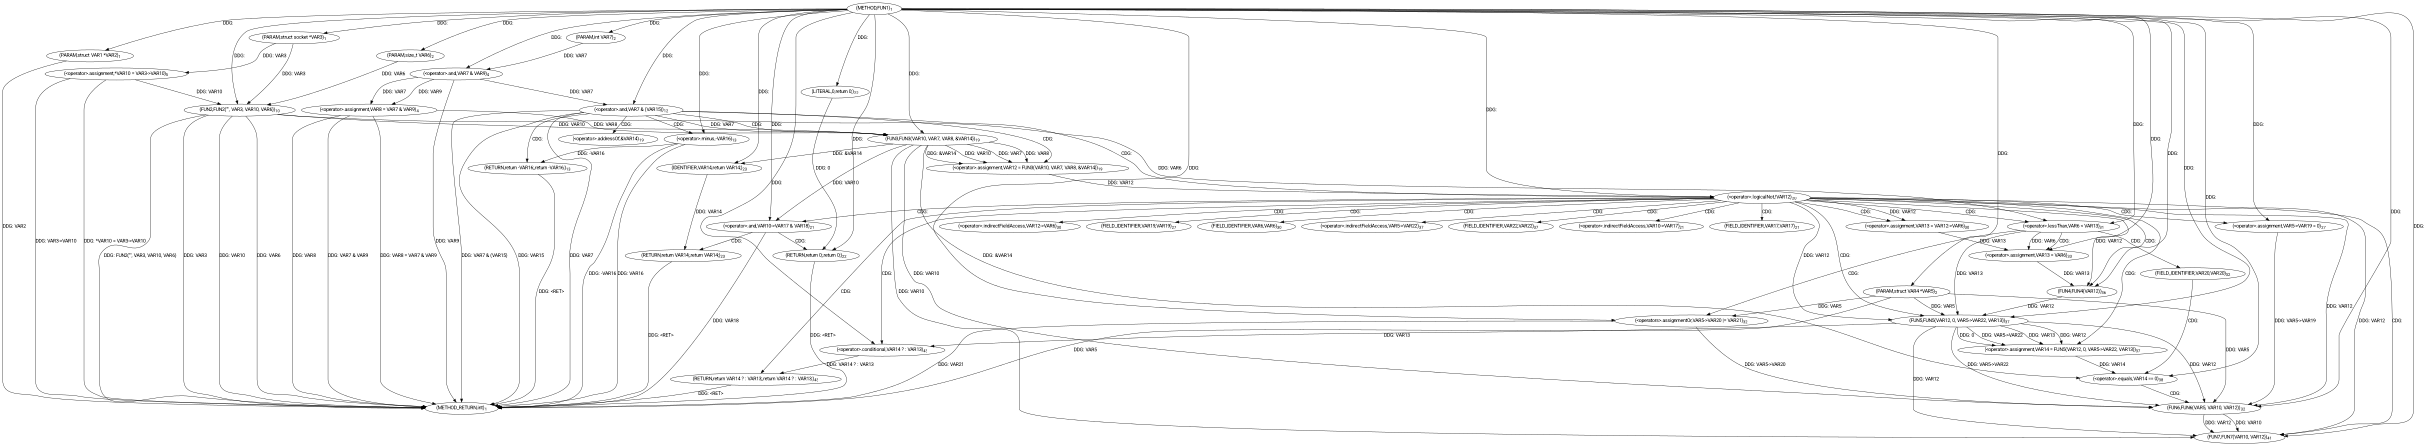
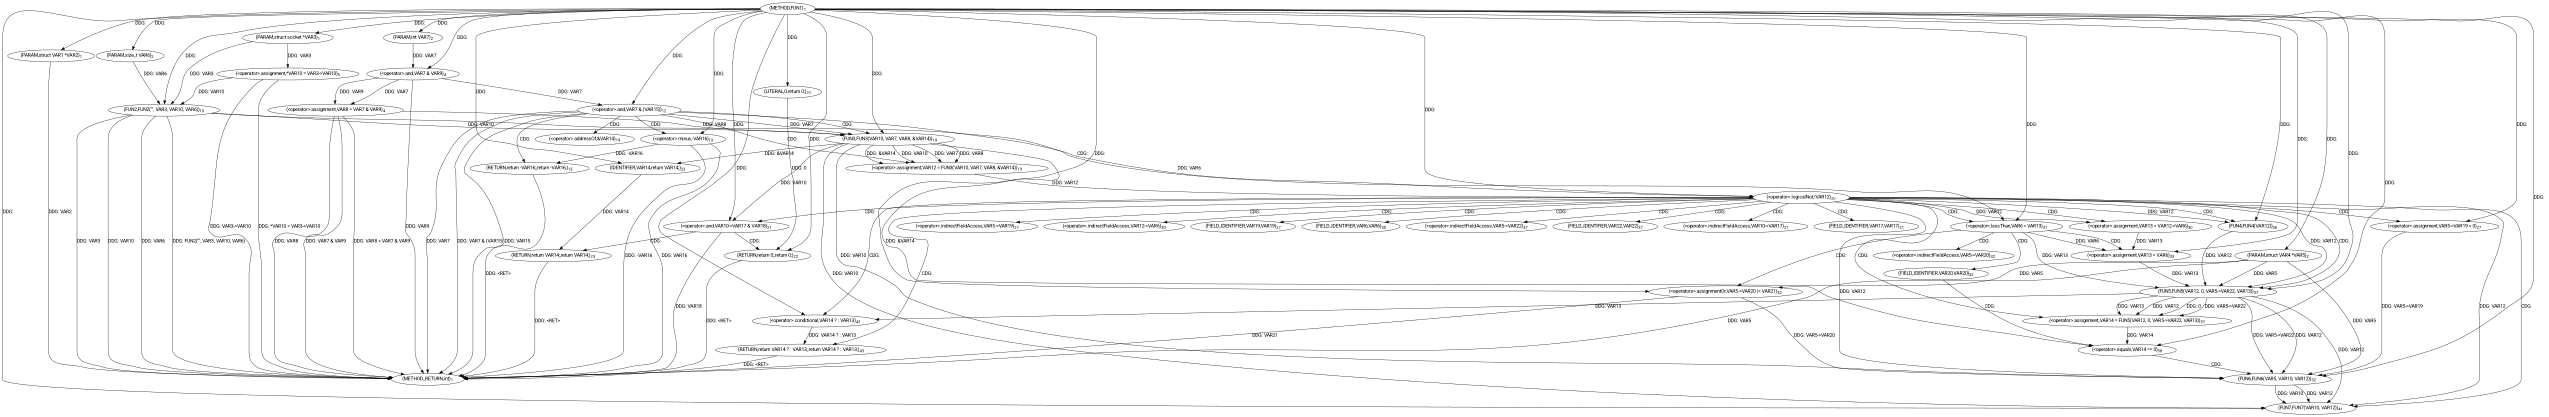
  digraph {
    fontname=Roboto
    node [fontname=Roboto]
    edge [fontname=Roboto]
    n1 [label=<(METHOD,FUN1)<SUB>1</SUB>>]
    n2 [label=<(PARAM,struct VAR1 *VAR2)<SUB>1</SUB>>]
    n3 [label=<(PARAM,struct socket *VAR3)<SUB>1</SUB>>]
    n4 [label=<(PARAM,struct VAR4 *VAR5)<SUB>2</SUB>>]
    n5 [label=<(PARAM,size_t VAR6)<SUB>2</SUB>>]
    n6 [label=<(PARAM,int VAR7)<SUB>2</SUB>>]
    n7 [label=<(FUN2,FUN2(&quot;&quot;, VAR3, VAR10, VAR6))<SUB>10</SUB>>]
    n8 [label=<(&lt;operator&gt;.assignment,VAR5-&gt;VAR19 = 0)<SUB>27</SUB>>]
    n9 [label=<(FUN4,FUN4(VAR12))<SUB>36</SUB>>]
    n10 [label=<(FUN7,FUN7(VAR10, VAR12))<SUB>41</SUB>>]
    n11 [label=<(&lt;operator&gt;.and,VAR7 &amp; (VAR15))<SUB>12</SUB>>]
    n12 [label=<(&lt;operator&gt;.logicalNot,!VAR12)<SUB>20</SUB>>]
    n13 [label=<(&lt;operator&gt;.lessThan,VAR6 &lt; VAR13)<SUB>31</SUB>>]
    n14 [label=<(&lt;operator&gt;.equals,VAR14 == 0)<SUB>38</SUB>>]
    n15 [label=<(&lt;operator&gt;.conditional,VAR14 ? : VAR13)<SUB>43</SUB>>]
    n16 [label=<(&lt;operator&gt;.and,VAR7 &amp; VAR9)<SUB>4</SUB>>]
    n17 [label=<(FUN3,FUN3(VAR10, VAR7, VAR8, &amp;VAR14))<SUB>19</SUB>>]
    n18 [label=<(&lt;operators&gt;.assignmentOr,VAR5-&gt;VAR20 |= VAR21)<SUB>32</SUB>>]
    n19 [label=<(&lt;operator&gt;.assignment,VAR13 = VAR6)<SUB>33</SUB>>]
    n20 [label=<(FUN5,FUN5(VAR12, 0, VAR5-&gt;VAR22, VAR13))<SUB>37</SUB>>]
    n21 [label=<(FUN6,FUN6(VAR5, VAR10, VAR12))<SUB>32</SUB>>]
    n22 [label=<(&lt;operator&gt;.minus,-VAR16)<SUB>13</SUB>>]
    n23 [label=<(&lt;operator&gt;.and,VAR10-&gt;VAR17 &amp; VAR18)<SUB>21</SUB>>]
    n24 [label=<(IDENTIFIER,VAR14,return VAR14;)<SUB>23</SUB>>]
    n25 [label=<(RETURN,return 0;,return 0;)<SUB>22</SUB>>]
    n26 [label=<(LITERAL,0,return 0;)<SUB>22</SUB>>]
    n27 [label=<(METHOD_RETURN,int)<SUB>1</SUB>>]
    n28 [label=<(&lt;operator&gt;.assignment,*VAR10 = VAR3-&gt;VAR10)<SUB>5</SUB>>]
    n29 [label=<(&lt;operator&gt;.assignment,VAR12 = FUN3(VAR10, VAR7, VAR8, &amp;VAR14))<SUB>19</SUB>>]
    n30 [label=<(RETURN,return -VAR16;,return -VAR16;)<SUB>13</SUB>>]
    n31 [label=<(&lt;operator&gt;.addressOf,&amp;VAR14)<SUB>19</SUB>>]
    n32 [label=<(&lt;operator&gt;.assignment,VAR13 = VAR12-&gt;VAR6)<SUB>30</SUB>>]
    n33 [label=<(&lt;operator&gt;.assignment,VAR14 = FUN5(VAR12, 0, VAR5-&gt;VAR22, VAR13))<SUB>37</SUB>>]
    n34 [label=<(RETURN,return VAR14 ? : VAR13;,return VAR14 ? : VAR13;)<SUB>43</SUB>>]
+   n35 [label=<(&lt;operator&gt;.indirectFieldAccess,VAR5-&gt;VAR19)<SUB>27</SUB>>]
    n36 [label=<(&lt;operator&gt;.indirectFieldAccess,VAR12-&gt;VAR6)<SUB>30</SUB>>]
    n37 [label=<(FIELD_IDENTIFIER,VAR19,VAR19)<SUB>27</SUB>>]
    n38 [label=<(FIELD_IDENTIFIER,VAR6,VAR6)<SUB>30</SUB>>]
    n39 [label=<(&lt;operator&gt;.indirectFieldAccess,VAR5-&gt;VAR22)<SUB>37</SUB>>]
    n40 [label=<(FIELD_IDENTIFIER,VAR22,VAR22)<SUB>37</SUB>>]
    n41 [label=<(&lt;operator&gt;.indirectFieldAccess,VAR10-&gt;VAR17)<SUB>21</SUB>>]
    n42 [label=<(FIELD_IDENTIFIER,VAR17,VAR17)<SUB>21</SUB>>]
+   n43 [label=<(&lt;operator&gt;.indirectFieldAccess,VAR5-&gt;VAR20)<SUB>32</SUB>>]
    n44 [label=<(FIELD_IDENTIFIER,VAR20,VAR20)<SUB>32</SUB>>]
    n45 [label=<(&lt;operator&gt;.assignment,VAR8 = VAR7 &amp; VAR9)<SUB>4</SUB>>]
    n46 [label=<(RETURN,return VAR14;,return VAR14;)<SUB>23</SUB>>]
    n1 -> n2 [label="DDG: "]
    n1 -> n3 [label="DDG: "]
    n1 -> n4 [label="DDG: "]
    n1 -> n5 [label="DDG: "]
    n1 -> n6 [label="DDG: "]
    n1 -> n7 [label="DDG: "]
    n1 -> n8 [label="DDG: "]
    n1 -> n9 [label="DDG: "]
    n1 -> n10 [label="DDG: "]
    n1 -> n11 [label="DDG: "]
    n1 -> n12 [label="DDG: "]
    n1 -> n13 [label="DDG: "]
    n1 -> n14 [label="DDG: "]
    n1 -> n15 [label="DDG: "]
    n1 -> n16 [label="DDG: "]
    n1 -> n17 [label="DDG: "]
    n1 -> n18 [label="DDG: "]
    n1 -> n19 [label="DDG: "]
    n1 -> n20 [label="DDG: "]
    n1 -> n21 [label="DDG: "]
    n1 -> n22 [label="DDG: "]
    n1 -> n23 [label="DDG: "]
    n1 -> n24 [label="DDG: "]
    n1 -> n25 [label="DDG: "]
    n1 -> n26 [label="DDG: "]
    n2 -> n27 [label="DDG: VAR2"]
    n3 -> n7 [label="DDG: VAR3"]
    n3 -> n28 [label="DDG: VAR3"]
    n4 -> n18 [label="DDG: VAR5"]
    n4 -> n20 [label="DDG: VAR5"]
    n4 -> n21 [label="DDG: VAR5"]
    n4 -> n27 [label="DDG: VAR5"]
    n5 -> n7 [label="DDG: VAR6"]
    n6 -> n16 [label="DDG: VAR7"]
    n7 -> n13 [label="DDG: VAR6"]
    n7 -> n17 [label="DDG: VAR10"]
    n7 -> n27 [label="DDG: VAR3"]
    n7 -> n27 [label="DDG: VAR10"]
    n7 -> n27 [label="DDG: VAR6"]
    n7 -> n27 [label="DDG: FUN2(&quot;&quot;, VAR3, VAR10, VAR6)"]
    n8 -> n21 [label="DDG: VAR5-&gt;VAR19"]
    n9 -> n20 [label="DDG: VAR12"]
    n11 -> n12 [label="CDG: "]
    n11 -> n17 [label="DDG: VAR7"]
    n11 -> n17 [label="CDG: "]
    n11 -> n22 [label="CDG: "]
    n11 -> n27 [label="DDG: VAR7"]
    n11 -> n27 [label="DDG: VAR7 &amp; (VAR15)"]
    n11 -> n27 [label="DDG: VAR15"]
    n11 -> n29 [label="CDG: "]
    n11 -> n30 [label="CDG: "]
    n11 -> n31 [label="CDG: "]
    n12 -> n8 [label="CDG: "]
    n12 -> n9 [label="DDG: VAR12"]
    n12 -> n9 [label="CDG: "]
    n12 -> n10 [label="DDG: VAR12"]
    n12 -> n10 [label="CDG: "]
    n12 -> n13 [label="CDG: "]
    n12 -> n15 [label="CDG: "]
    n12 -> n20 [label="DDG: VAR12"]
    n12 -> n20 [label="CDG: "]
    n12 -> n21 [label="DDG: VAR12"]
    n12 -> n23 [label="CDG: "]
    n12 -> n32 [label="DDG: VAR12"]
    n12 -> n32 [label="CDG: "]
    n12 -> n33 [label="CDG: "]
    n12 -> n34 [label="CDG: "]
+   n12 -> n35 [label="CDG: "]
    n12 -> n36 [label="CDG: "]
    n12 -> n37 [label="CDG: "]
    n12 -> n38 [label="CDG: "]
    n12 -> n39 [label="CDG: "]
    n12 -> n40 [label="CDG: "]
    n12 -> n41 [label="CDG: "]
    n12 -> n42 [label="CDG: "]
    n13 -> n18 [label="CDG: "]
    n13 -> n19 [label="DDG: VAR6"]
    n13 -> n19 [label="CDG: "]
    n13 -> n20 [label="DDG: VAR13"]
+   n13 -> n43 [label="CDG: "]
    n13 -> n44 [label="CDG: "]
    n14 -> n21 [label="CDG: "]
    n15 -> n34 [label="DDG: VAR14 ? : VAR13"]
    n16 -> n11 [label="DDG: VAR7"]
    n16 -> n27 [label="DDG: VAR9"]
    n16 -> n45 [label="DDG: VAR7"]
    n16 -> n45 [label="DDG: VAR9"]
    n17 -> n10 [label="DDG: VAR10"]
    n17 -> n14 [label="DDG: &amp;VAR14"]
    n17 -> n21 [label="DDG: VAR10"]
    n17 -> n23 [label="DDG: VAR10"]
    n17 -> n24 [label="DDG: &amp;VAR14"]
    n17 -> n29 [label="DDG: VAR10"]
    n17 -> n29 [label="DDG: VAR7"]
    n17 -> n29 [label="DDG: VAR8"]
    n17 -> n29 [label="DDG: &amp;VAR14"]
    n18 -> n21 [label="DDG: VAR5-&gt;VAR20"]
    n18 -> n27 [label="DDG: VAR21"]
-   n19 -> n9 [label="DDG: VAR13"]
+   n19 -> n20 [label="DDG: VAR13"]
    n20 -> n10 [label="DDG: VAR12"]
    n20 -> n15 [label="DDG: VAR13"]
    n20 -> n21 [label="DDG: VAR5-&gt;VAR22"]
    n20 -> n21 [label="DDG: VAR12"]
    n20 -> n33 [label="DDG: VAR12"]
    n20 -> n33 [label="DDG: 0"]
    n20 -> n33 [label="DDG: VAR5-&gt;VAR22"]
    n20 -> n33 [label="DDG: VAR13"]
    n21 -> n10 [label="DDG: VAR10"]
    n21 -> n10 [label="DDG: VAR12"]
    n22 -> n27 [label="DDG: VAR16"]
    n22 -> n27 [label="DDG: -VAR16"]
    n22 -> n30 [label="DDG: -VAR16"]
    n23 -> n25 [label="CDG: "]
    n23 -> n27 [label="DDG: VAR18"]
    n23 -> n46 [label="CDG: "]
    n24 -> n46 [label="DDG: VAR14"]
    n25 -> n27 [label="DDG: &lt;RET&gt;"]
    n26 -> n25 [label="DDG: 0"]
    n28 -> n7 [label="DDG: VAR10"]
    n28 -> n27 [label="DDG: VAR3-&gt;VAR10"]
    n28 -> n27 [label="DDG: *VAR10 = VAR3-&gt;VAR10"]
    n29 -> n12 [label="DDG: VAR12"]
    n30 -> n27 [label="DDG: &lt;RET&gt;"]
    n32 -> n19 [label="DDG: VAR13"]
    n33 -> n14 [label="DDG: VAR14"]
    n34 -> n27 [label="DDG: &lt;RET&gt;"]
    n44 -> n14 [label="CDG: "]
    n45 -> n17 [label="DDG: VAR8"]
    n45 -> n27 [label="DDG: VAR8"]
    n45 -> n27 [label="DDG: VAR7 &amp; VAR9"]
    n45 -> n27 [label="DDG: VAR8 = VAR7 &amp; VAR9"]
    n46 -> n27 [label="DDG: &lt;RET&gt;"]
  }
